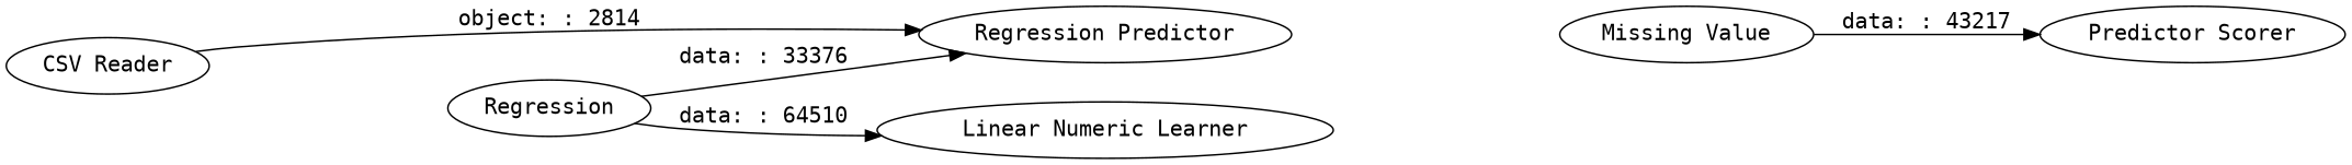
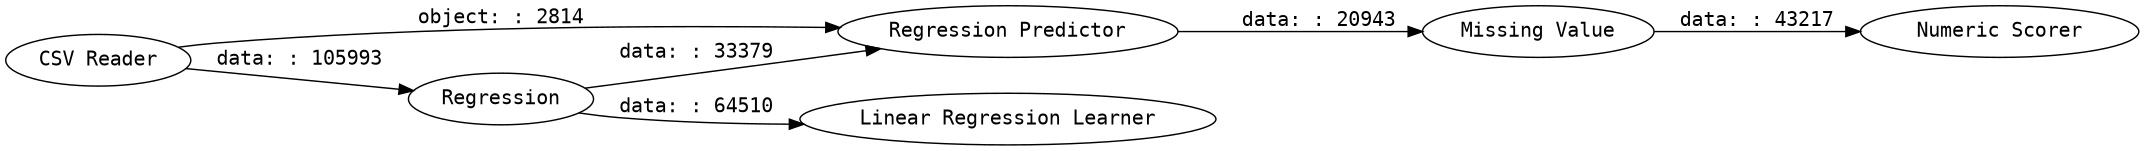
  digraph {
    fontname="DejaVu Sans Mono"
    rankdir=LR
    node [fontname="DejaVu Sans Mono"]
    edge [fontname="DejaVu Sans Mono"]
    n1 [label="Regression Predictor"]
    n2 [label="Missing Value"]
-   n3 [label="Predictor Scorer"]
+   n3 [label="Numeric Scorer"]
    n4 [label="CSV Reader"]
    n5 [label=Regression]
-   n6 [label="Linear Numeric Learner"]
+   n6 [label="Linear Regression Learner"]
+   n1 -> n2 [label="data: : 20943"]
    n2 -> n3 [label="data: : 43217"]
    n4 -> n1 [label="object: : 2814"]
-   n5 -> n1 [label="data: : 33376"]
+   n4 -> n5 [label="data: : 105993"]
+   n5 -> n1 [label="data: : 33379"]
    n5 -> n6 [label="data: : 64510"]
  }
